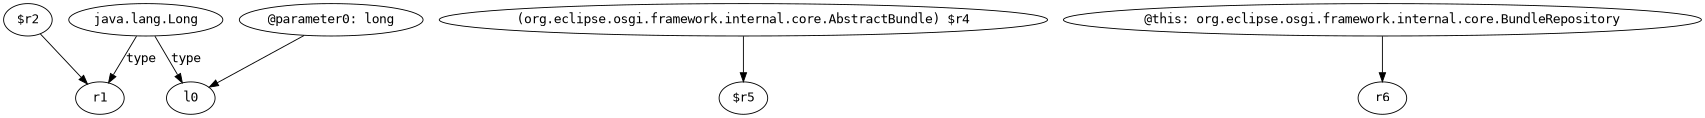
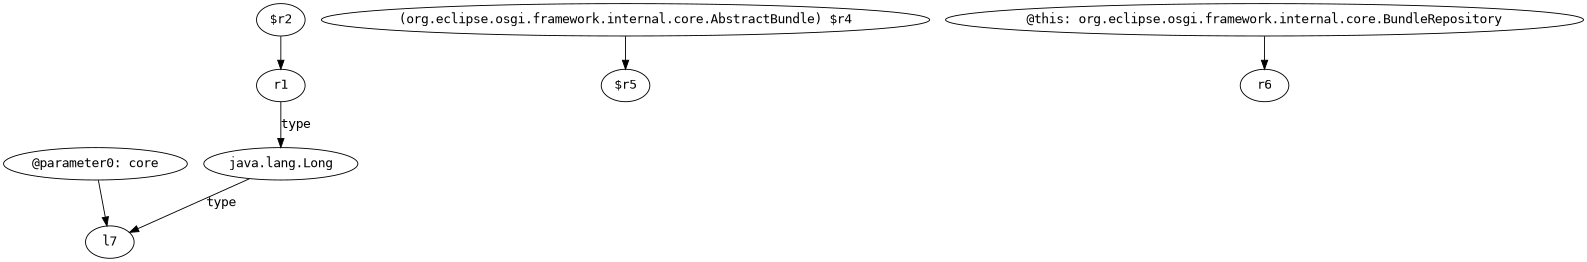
  digraph {
    fontname="DejaVu Sans Mono"
    node [fontname="DejaVu Sans Mono"]
    edge [fontname="DejaVu Sans Mono"]
    n1 [label="java.lang.Long"]
    n2 [label=r1]
-   n3 [label=l0]
+   n3 [label=l7]
    n4 [label="$r2"]
    n5 [label="(org.eclipse.osgi.framework.internal.core.AbstractBundle) $r4"]
    n6 [label="$r5"]
    n7 [label="@this: org.eclipse.osgi.framework.internal.core.BundleRepository"]
    n8 [label=r6]
-   n9 [label="@parameter0: long"]
-   n1 -> n2 [label=type]
+   n9 [label="@parameter0: core"]
+   n2 -> n1 [label=type]
    n1 -> n3 [label=type]
    n4 -> n2
    n5 -> n6
    n7 -> n8
    n9 -> n3
  }
